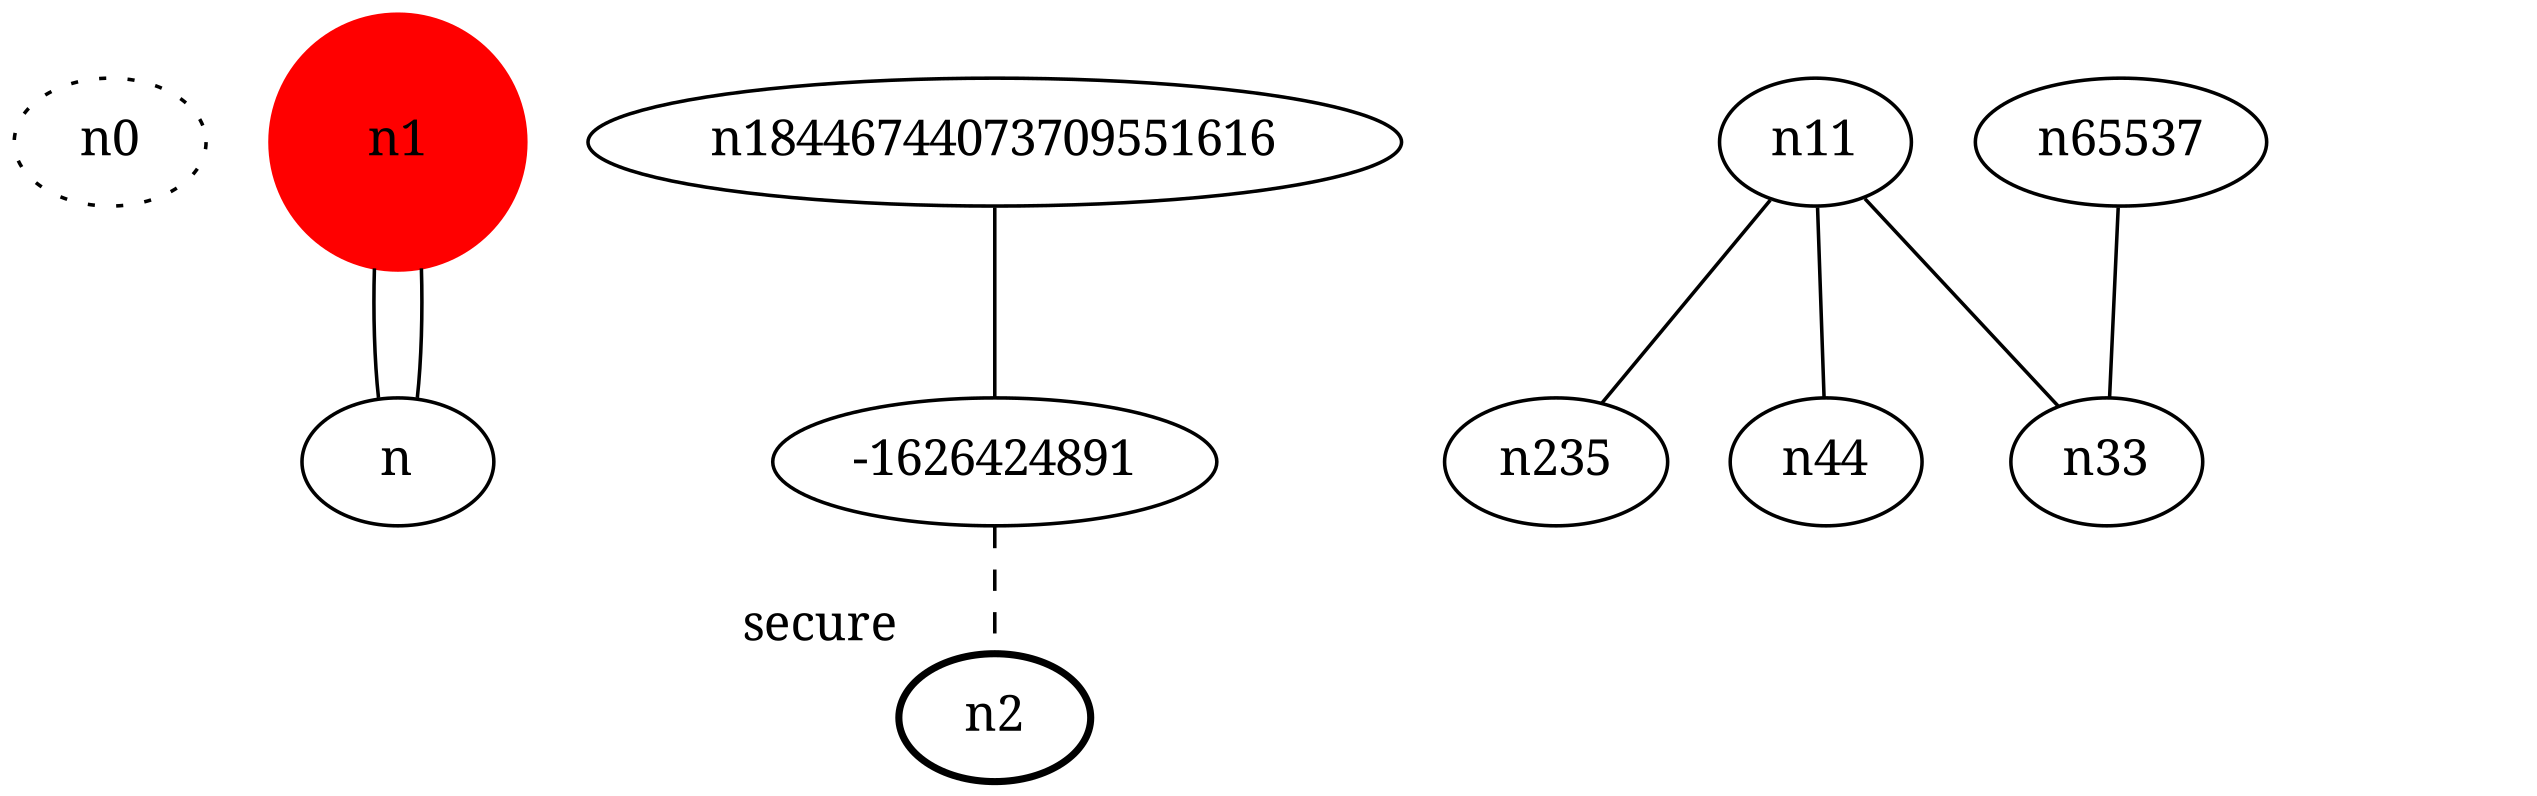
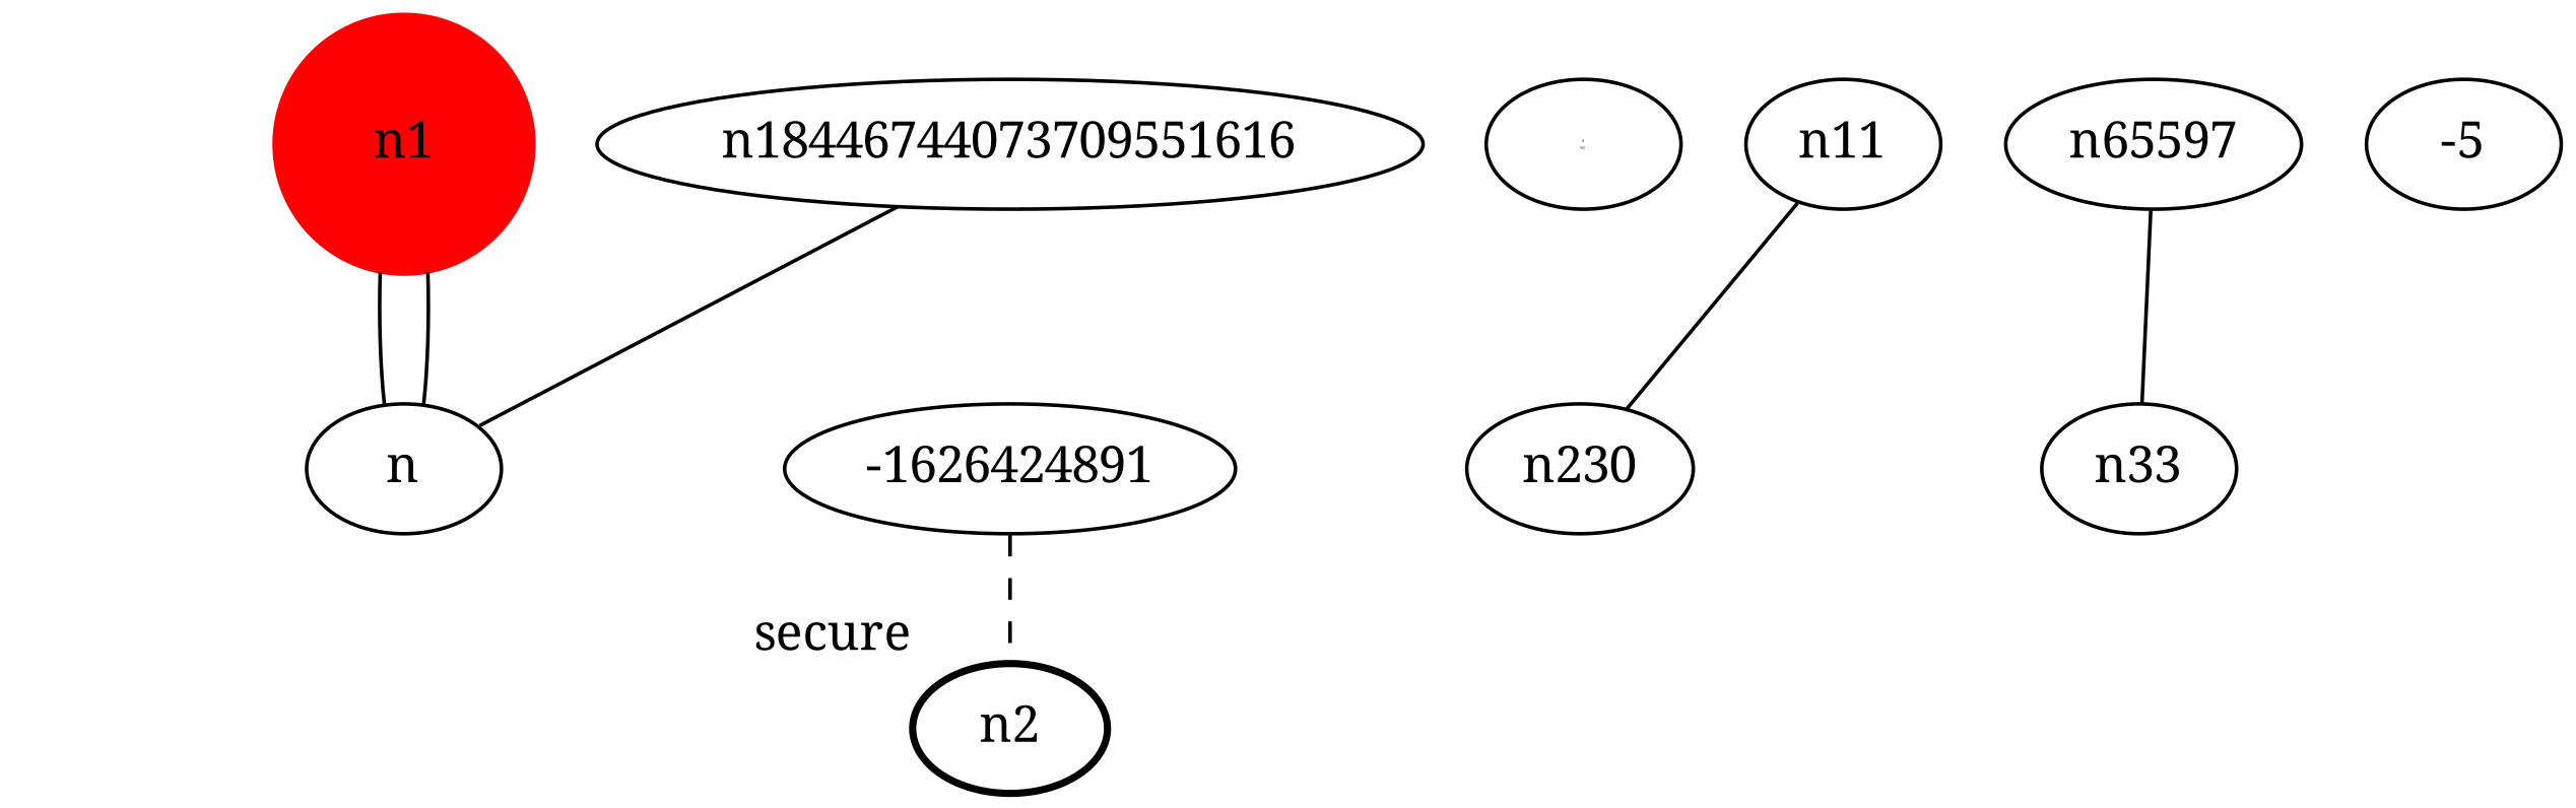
  graph {
    fontcolor=blue
    fontname="Noto Serif"
    rankdr=LR
    node [fontname="Noto Serif"]
    edge [fontname="Noto Serif"]
-   n0 [fillcolor="#123456" style=dotted]
    n1 [color=red height=1 style=filled width=1]
    n
    n2 [style=bold xlabel=secure]
    n18446744073709551616
    -1626424891
+   -1 [fontcolor=blue fontsize=-20 label="d\n\l\G"]
    n11
-   n235
+   n235 [label=n230]
    n33
-   n44
-   n65537
+   n65537 [label=n65597]
+   -5
    n1 -- n
    n1 -- n
-   n18446744073709551616 -- -1626424891
+   n18446744073709551616 -- n
    -1626424891 -- n2 [style=dashed]
    n11 -- n235
-   n11 -- n33
-   n11 -- n44
    n65537 -- n33
  }
